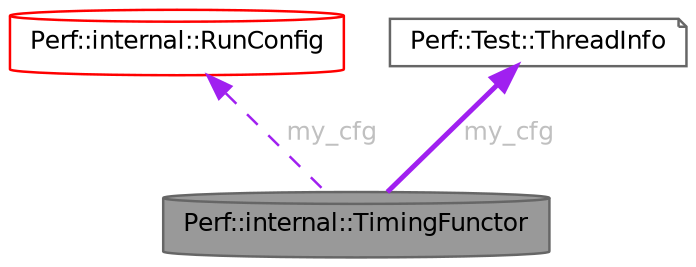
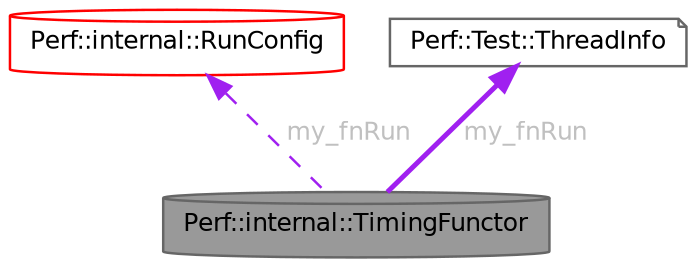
  digraph {
    node [color=gray40 fillcolor=white fontname=Helvetica fontsize=10 shape=cylinder style=filled]
    edge [color=purple dir=back fontcolor=grey fontname=Helvetica fontsize=10 labelfontname=Helvetica labelfontsize=10]
    n1 [fillcolor=grey60 fontcolor=black height=0.2 label="Perf::internal::TimingFunctor" width=0.4]
    n2 [color=red height=0.2 label="Perf::internal::RunConfig" width=0.4]
    n3 [height=0.2 label="Perf::Test::ThreadInfo" shape=note width=0.4]
-   n2 -> n1 [label=" my_cfg" style=dashed]
-   n3 -> n1 [label=" my_cfg" style=bold]
+   n2 -> n1 [label=" my_fnRun" style=dashed]
+   n3 -> n1 [label=" my_fnRun" style=bold]
  }
